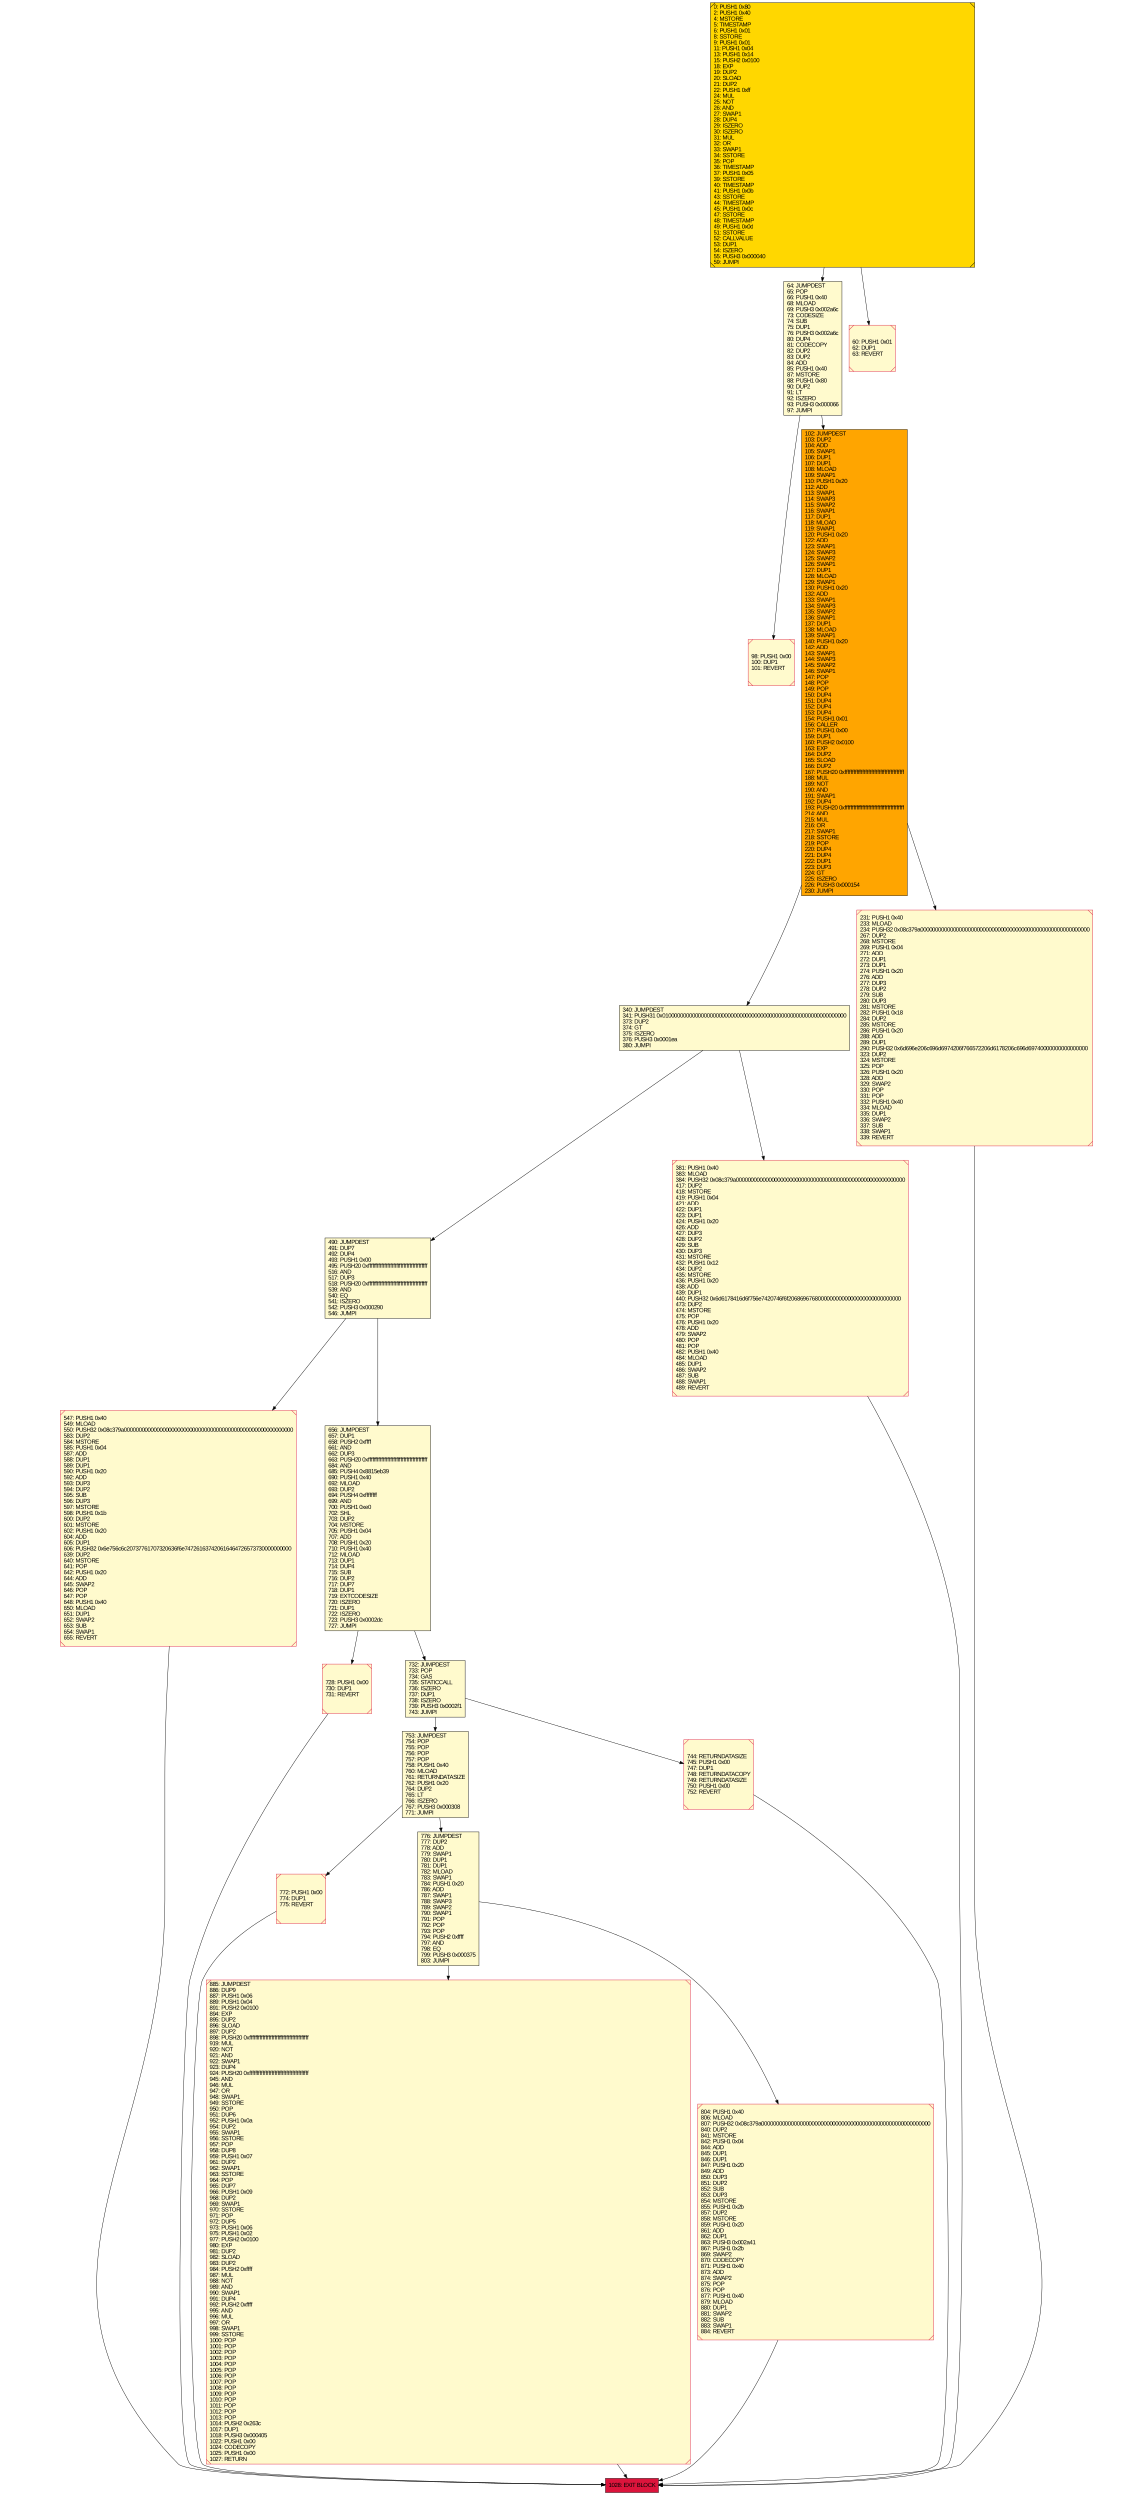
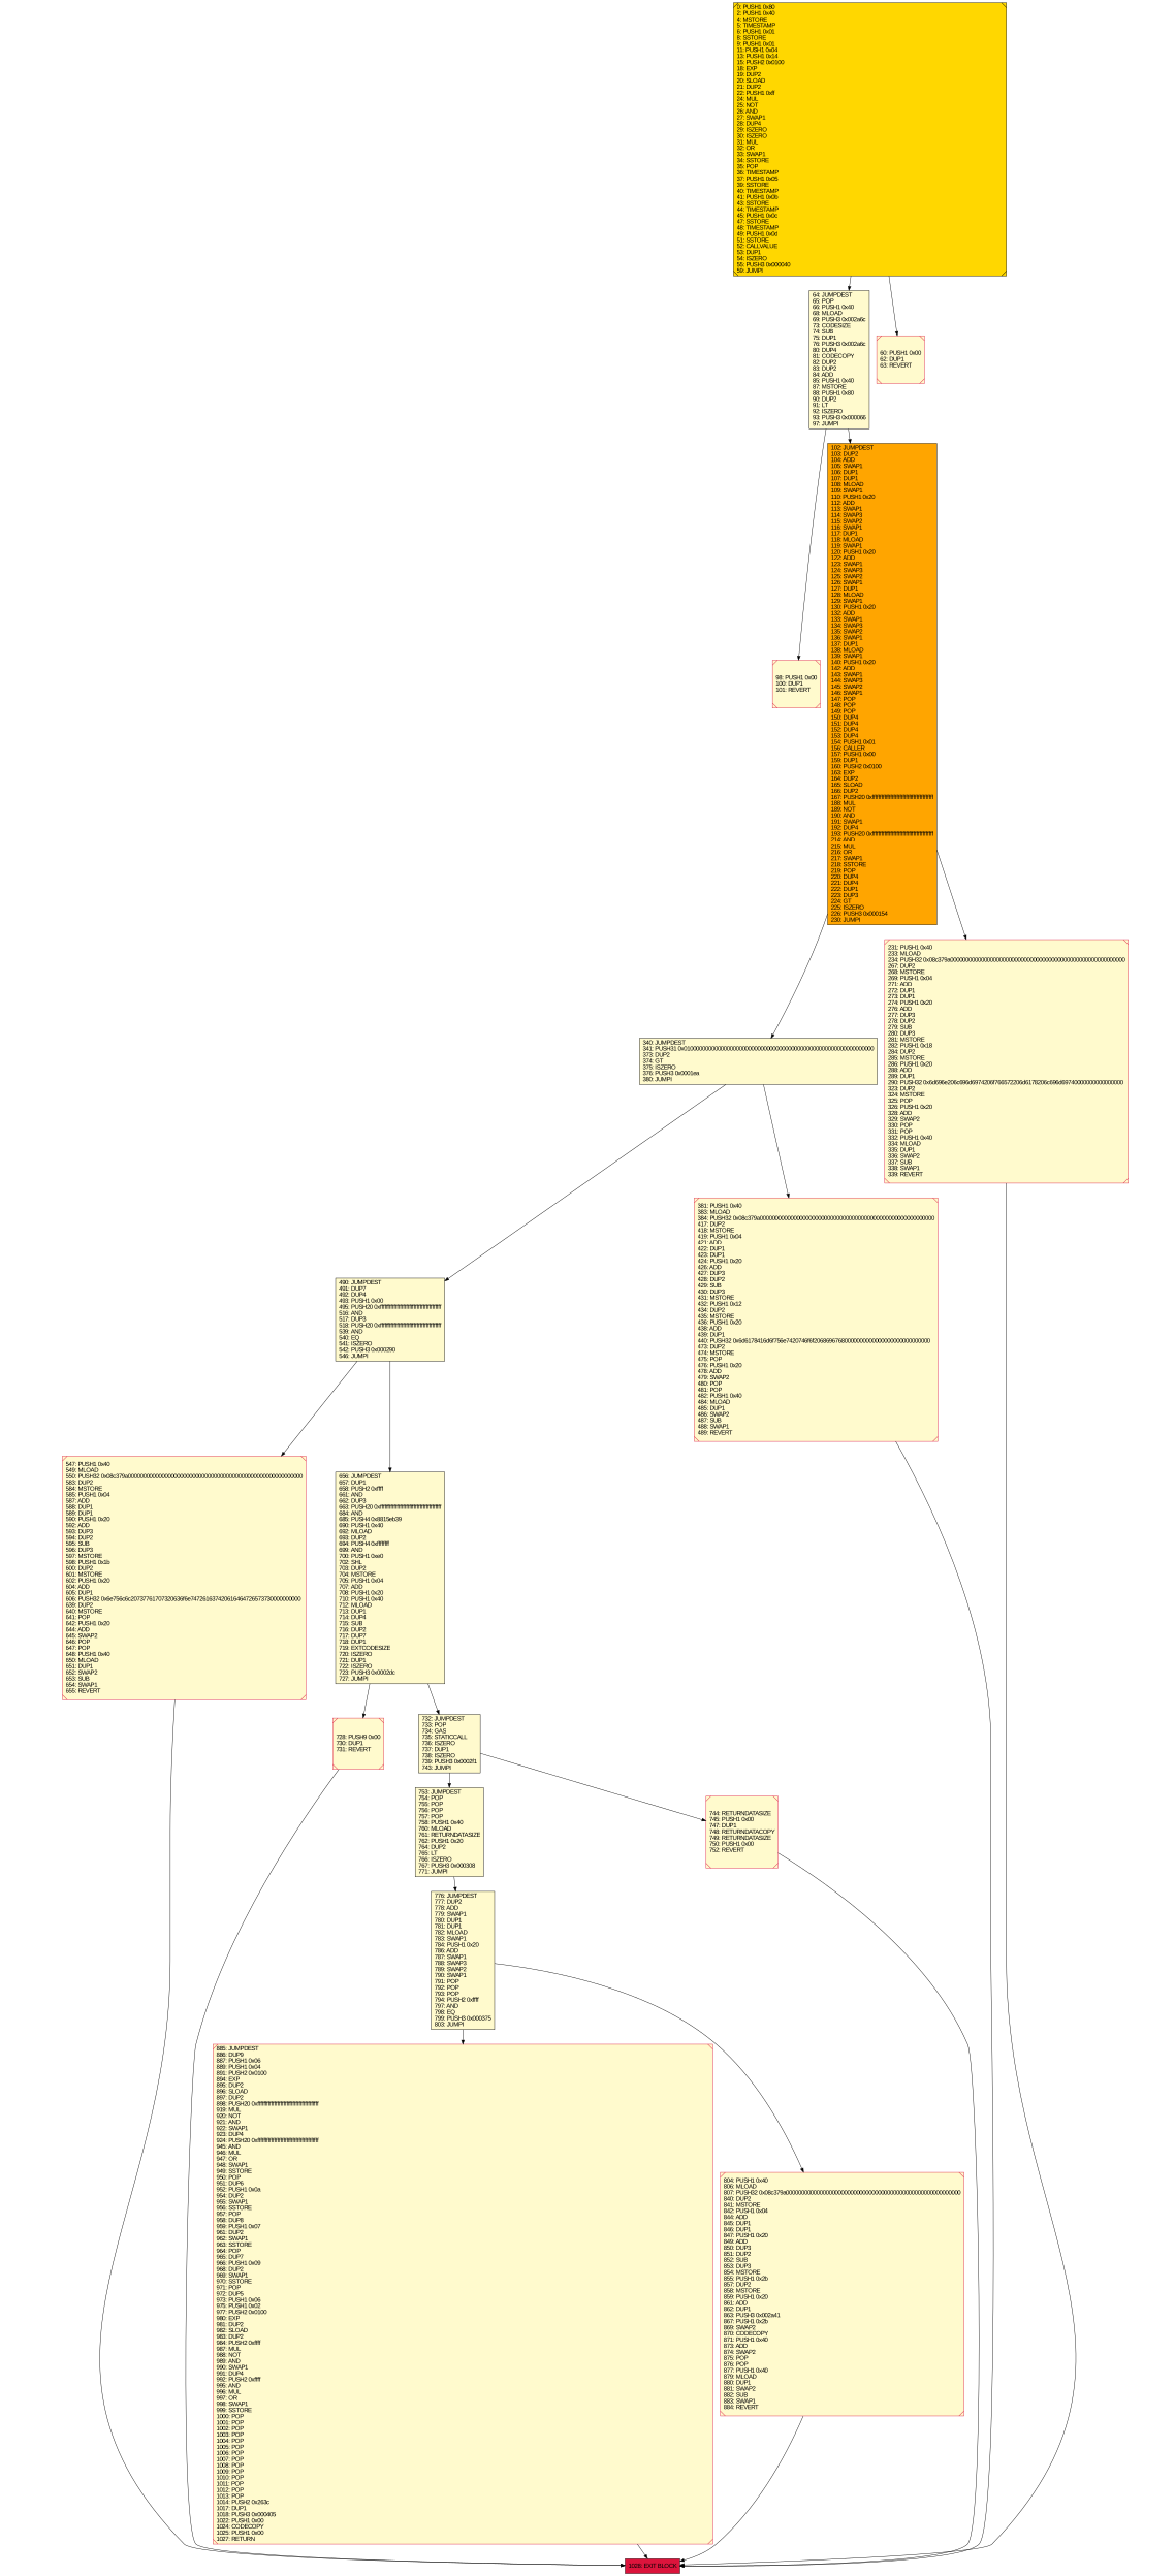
  digraph {
    rankdir=UD
    node [color=black fillcolor=lemonchiffon fontcolor=black fontname=arial shape=Msquare style=filled]
    n1 [label="64: JUMPDEST\l65: POP\l66: PUSH1 0x40\l68: MLOAD\l69: PUSH3 0x002a6c\l73: CODESIZE\l74: SUB\l75: DUP1\l76: PUSH3 0x002a6c\l80: DUP4\l81: CODECOPY\l82: DUP2\l83: DUP2\l84: ADD\l85: PUSH1 0x40\l87: MSTORE\l88: PUSH1 0x80\l90: DUP2\l91: LT\l92: ISZERO\l93: PUSH3 0x000066\l97: JUMPI\l" shape=box]
    n2 [color=crimson label="98: PUSH1 0x00\l100: DUP1\l101: REVERT\l"]
    n3 [fillcolor=orange label="102: JUMPDEST\l103: DUP2\l104: ADD\l105: SWAP1\l106: DUP1\l107: DUP1\l108: MLOAD\l109: SWAP1\l110: PUSH1 0x20\l112: ADD\l113: SWAP1\l114: SWAP3\l115: SWAP2\l116: SWAP1\l117: DUP1\l118: MLOAD\l119: SWAP1\l120: PUSH1 0x20\l122: ADD\l123: SWAP1\l124: SWAP3\l125: SWAP2\l126: SWAP1\l127: DUP1\l128: MLOAD\l129: SWAP1\l130: PUSH1 0x20\l132: ADD\l133: SWAP1\l134: SWAP3\l135: SWAP2\l136: SWAP1\l137: DUP1\l138: MLOAD\l139: SWAP1\l140: PUSH1 0x20\l142: ADD\l143: SWAP1\l144: SWAP3\l145: SWAP2\l146: SWAP1\l147: POP\l148: POP\l149: POP\l150: DUP4\l151: DUP4\l152: DUP4\l153: DUP4\l154: PUSH1 0x01\l156: CALLER\l157: PUSH1 0x00\l159: DUP1\l160: PUSH2 0x0100\l163: EXP\l164: DUP2\l165: SLOAD\l166: DUP2\l167: PUSH20 0xffffffffffffffffffffffffffffffffffffffff\l188: MUL\l189: NOT\l190: AND\l191: SWAP1\l192: DUP4\l193: PUSH20 0xffffffffffffffffffffffffffffffffffffffff\l214: AND\l215: MUL\l216: OR\l217: SWAP1\l218: SSTORE\l219: POP\l220: DUP4\l221: DUP4\l222: DUP1\l223: DUP3\l224: GT\l225: ISZERO\l226: PUSH3 0x000154\l230: JUMPI\l" shape=box]
    n4 [label="340: JUMPDEST\l341: PUSH31 0x01000000000000000000000000000000000000000000000000000000000000\l373: DUP2\l374: GT\l375: ISZERO\l376: PUSH3 0x0001ea\l380: JUMPI\l" shape=box]
    n5 [color=crimson label="231: PUSH1 0x40\l233: MLOAD\l234: PUSH32 0x08c379a000000000000000000000000000000000000000000000000000000000\l267: DUP2\l268: MSTORE\l269: PUSH1 0x04\l271: ADD\l272: DUP1\l273: DUP1\l274: PUSH1 0x20\l276: ADD\l277: DUP3\l278: DUP2\l279: SUB\l280: DUP3\l281: MSTORE\l282: PUSH1 0x18\l284: DUP2\l285: MSTORE\l286: PUSH1 0x20\l288: ADD\l289: DUP1\l290: PUSH32 0x6d696e206c696d6974206f766572206d6178206c696d69740000000000000000\l323: DUP2\l324: MSTORE\l325: POP\l326: PUSH1 0x20\l328: ADD\l329: SWAP2\l330: POP\l331: POP\l332: PUSH1 0x40\l334: MLOAD\l335: DUP1\l336: SWAP2\l337: SUB\l338: SWAP1\l339: REVERT\l"]
    n6 [fillcolor=crimson label="1028: EXIT BLOCK\l" shape=box]
    n7 [label="753: JUMPDEST\l754: POP\l755: POP\l756: POP\l757: POP\l758: PUSH1 0x40\l760: MLOAD\l761: RETURNDATASIZE\l762: PUSH1 0x20\l764: DUP2\l765: LT\l766: ISZERO\l767: PUSH3 0x000308\l771: JUMPI\l" shape=box]
-   n8 [color=crimson label="772: PUSH1 0x00\l774: DUP1\l775: REVERT\l"]
    n9 [label="776: JUMPDEST\l777: DUP2\l778: ADD\l779: SWAP1\l780: DUP1\l781: DUP1\l782: MLOAD\l783: SWAP1\l784: PUSH1 0x20\l786: ADD\l787: SWAP1\l788: SWAP3\l789: SWAP2\l790: SWAP1\l791: POP\l792: POP\l793: POP\l794: PUSH2 0xffff\l797: AND\l798: EQ\l799: PUSH3 0x000375\l803: JUMPI\l" shape=box]
    n10 [color=crimson label="885: JUMPDEST\l886: DUP9\l887: PUSH1 0x06\l889: PUSH1 0x04\l891: PUSH2 0x0100\l894: EXP\l895: DUP2\l896: SLOAD\l897: DUP2\l898: PUSH20 0xffffffffffffffffffffffffffffffffffffffff\l919: MUL\l920: NOT\l921: AND\l922: SWAP1\l923: DUP4\l924: PUSH20 0xffffffffffffffffffffffffffffffffffffffff\l945: AND\l946: MUL\l947: OR\l948: SWAP1\l949: SSTORE\l950: POP\l951: DUP6\l952: PUSH1 0x0a\l954: DUP2\l955: SWAP1\l956: SSTORE\l957: POP\l958: DUP8\l959: PUSH1 0x07\l961: DUP2\l962: SWAP1\l963: SSTORE\l964: POP\l965: DUP7\l966: PUSH1 0x09\l968: DUP2\l969: SWAP1\l970: SSTORE\l971: POP\l972: DUP5\l973: PUSH1 0x06\l975: PUSH1 0x02\l977: PUSH2 0x0100\l980: EXP\l981: DUP2\l982: SLOAD\l983: DUP2\l984: PUSH2 0xffff\l987: MUL\l988: NOT\l989: AND\l990: SWAP1\l991: DUP4\l992: PUSH2 0xffff\l995: AND\l996: MUL\l997: OR\l998: SWAP1\l999: SSTORE\l1000: POP\l1001: POP\l1002: POP\l1003: POP\l1004: POP\l1005: POP\l1006: POP\l1007: POP\l1008: POP\l1009: POP\l1010: POP\l1011: POP\l1012: POP\l1013: POP\l1014: PUSH2 0x263c\l1017: DUP1\l1018: PUSH3 0x000405\l1022: PUSH1 0x00\l1024: CODECOPY\l1025: PUSH1 0x00\l1027: RETURN\l"]
    n11 [color=crimson label="804: PUSH1 0x40\l806: MLOAD\l807: PUSH32 0x08c379a000000000000000000000000000000000000000000000000000000000\l840: DUP2\l841: MSTORE\l842: PUSH1 0x04\l844: ADD\l845: DUP1\l846: DUP1\l847: PUSH1 0x20\l849: ADD\l850: DUP3\l851: DUP2\l852: SUB\l853: DUP3\l854: MSTORE\l855: PUSH1 0x2b\l857: DUP2\l858: MSTORE\l859: PUSH1 0x20\l861: ADD\l862: DUP1\l863: PUSH3 0x002a41\l867: PUSH1 0x2b\l869: SWAP2\l870: CODECOPY\l871: PUSH1 0x40\l873: ADD\l874: SWAP2\l875: POP\l876: POP\l877: PUSH1 0x40\l879: MLOAD\l880: DUP1\l881: SWAP2\l882: SUB\l883: SWAP1\l884: REVERT\l"]
    n12 [label="490: JUMPDEST\l491: DUP7\l492: DUP4\l493: PUSH1 0x00\l495: PUSH20 0xffffffffffffffffffffffffffffffffffffffff\l516: AND\l517: DUP3\l518: PUSH20 0xffffffffffffffffffffffffffffffffffffffff\l539: AND\l540: EQ\l541: ISZERO\l542: PUSH3 0x000290\l546: JUMPI\l" shape=box]
    n13 [color=crimson label="381: PUSH1 0x40\l383: MLOAD\l384: PUSH32 0x08c379a000000000000000000000000000000000000000000000000000000000\l417: DUP2\l418: MSTORE\l419: PUSH1 0x04\l421: ADD\l422: DUP1\l423: DUP1\l424: PUSH1 0x20\l426: ADD\l427: DUP3\l428: DUP2\l429: SUB\l430: DUP3\l431: MSTORE\l432: PUSH1 0x12\l434: DUP2\l435: MSTORE\l436: PUSH1 0x20\l438: ADD\l439: DUP1\l440: PUSH32 0x6d6178416d6f756e7420746f6f20686967680000000000000000000000000000\l473: DUP2\l474: MSTORE\l475: POP\l476: PUSH1 0x20\l478: ADD\l479: SWAP2\l480: POP\l481: POP\l482: PUSH1 0x40\l484: MLOAD\l485: DUP1\l486: SWAP2\l487: SUB\l488: SWAP1\l489: REVERT\l"]
    n14 [color=crimson label="547: PUSH1 0x40\l549: MLOAD\l550: PUSH32 0x08c379a000000000000000000000000000000000000000000000000000000000\l583: DUP2\l584: MSTORE\l585: PUSH1 0x04\l587: ADD\l588: DUP1\l589: DUP1\l590: PUSH1 0x20\l592: ADD\l593: DUP3\l594: DUP2\l595: SUB\l596: DUP3\l597: MSTORE\l598: PUSH1 0x1b\l600: DUP2\l601: MSTORE\l602: PUSH1 0x20\l604: ADD\l605: DUP1\l606: PUSH32 0x6e756c6c20737761707320636f6e747261637420616464726573730000000000\l639: DUP2\l640: MSTORE\l641: POP\l642: PUSH1 0x20\l644: ADD\l645: SWAP2\l646: POP\l647: POP\l648: PUSH1 0x40\l650: MLOAD\l651: DUP1\l652: SWAP2\l653: SUB\l654: SWAP1\l655: REVERT\l"]
    n15 [label="656: JUMPDEST\l657: DUP1\l658: PUSH2 0xffff\l661: AND\l662: DUP3\l663: PUSH20 0xffffffffffffffffffffffffffffffffffffffff\l684: AND\l685: PUSH4 0x8815eb39\l690: PUSH1 0x40\l692: MLOAD\l693: DUP2\l694: PUSH4 0xffffffff\l699: AND\l700: PUSH1 0xe0\l702: SHL\l703: DUP2\l704: MSTORE\l705: PUSH1 0x04\l707: ADD\l708: PUSH1 0x20\l710: PUSH1 0x40\l712: MLOAD\l713: DUP1\l714: DUP4\l715: SUB\l716: DUP2\l717: DUP7\l718: DUP1\l719: EXTCODESIZE\l720: ISZERO\l721: DUP1\l722: ISZERO\l723: PUSH3 0x0002dc\l727: JUMPI\l" shape=box]
-   n16 [color=crimson label="728: PUSH1 0x00\l730: DUP1\l731: REVERT\l"]
+   n16 [color=crimson label="728: PUSH9 0x00\l730: DUP1\l731: REVERT\l"]
    n17 [label="732: JUMPDEST\l733: POP\l734: GAS\l735: STATICCALL\l736: ISZERO\l737: DUP1\l738: ISZERO\l739: PUSH3 0x0002f1\l743: JUMPI\l" shape=box]
    n18 [color=crimson label="744: RETURNDATASIZE\l745: PUSH1 0x00\l747: DUP1\l748: RETURNDATACOPY\l749: RETURNDATASIZE\l750: PUSH1 0x00\l752: REVERT\l"]
    n19 [fillcolor=gold label="0: PUSH1 0x80\l2: PUSH1 0x40\l4: MSTORE\l5: TIMESTAMP\l6: PUSH1 0x01\l8: SSTORE\l9: PUSH1 0x01\l11: PUSH1 0x04\l13: PUSH1 0x14\l15: PUSH2 0x0100\l18: EXP\l19: DUP2\l20: SLOAD\l21: DUP2\l22: PUSH1 0xff\l24: MUL\l25: NOT\l26: AND\l27: SWAP1\l28: DUP4\l29: ISZERO\l30: ISZERO\l31: MUL\l32: OR\l33: SWAP1\l34: SSTORE\l35: POP\l36: TIMESTAMP\l37: PUSH1 0x05\l39: SSTORE\l40: TIMESTAMP\l41: PUSH1 0x0b\l43: SSTORE\l44: TIMESTAMP\l45: PUSH1 0x0c\l47: SSTORE\l48: TIMESTAMP\l49: PUSH1 0x0d\l51: SSTORE\l52: CALLVALUE\l53: DUP1\l54: ISZERO\l55: PUSH3 0x000040\l59: JUMPI\l"]
-   n20 [color=crimson label="60: PUSH1 0x01\l62: DUP1\l63: REVERT\l"]
+   n20 [color=crimson label="60: PUSH1 0x00\l62: DUP1\l63: REVERT\l"]
    n1 -> n2
    n1 -> n3
    n3 -> n4
    n3 -> n5
    n4 -> n12
    n4 -> n13
    n5 -> n6
-   n7 -> n8
    n7 -> n9
-   n8 -> n6
    n9 -> n10
    n9 -> n11
    n10 -> n6
    n11 -> n6
    n12 -> n14
    n12 -> n15
    n13 -> n6
    n14 -> n6
    n15 -> n16
    n15 -> n17
    n16 -> n6
    n17 -> n7
    n17 -> n18
    n18 -> n6
    n19 -> n1
    n19 -> n20
  }
